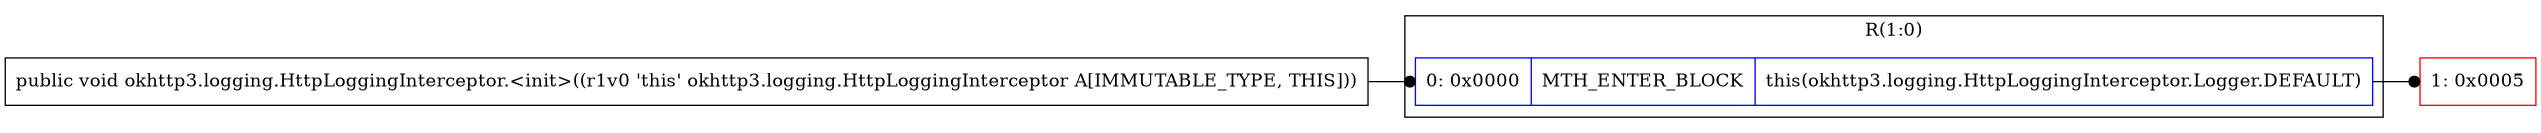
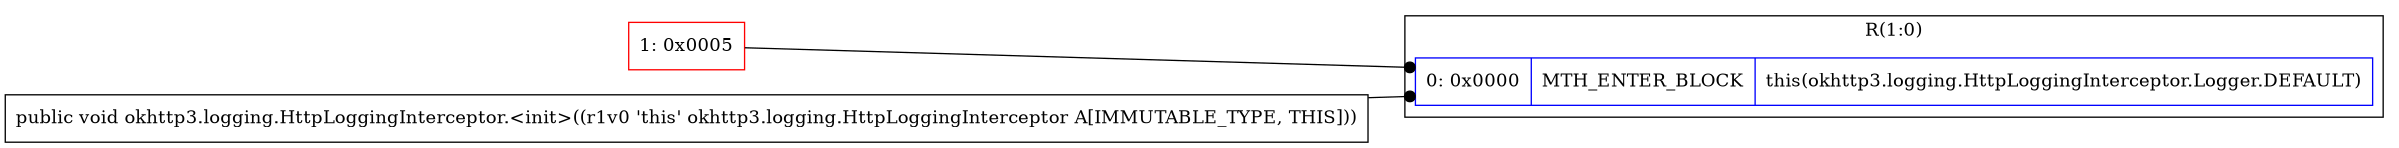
  digraph {
    rankdir=LR
    node [shape=record]
    edge [arrowhead=dot]
    n1 [color=blue label="{0\:\ 0x0000|MTH_ENTER_BLOCK\l|this(okhttp3.logging.HttpLoggingInterceptor.Logger.DEFAULT)\l}"]
    n2 [color=red label="{1\:\ 0x0005}"]
    n3 [label="{public void okhttp3.logging.HttpLoggingInterceptor.\<init\>((r1v0 'this' okhttp3.logging.HttpLoggingInterceptor A[IMMUTABLE_TYPE, THIS])) }"]
    subgraph cluster_1 {
      label="R(1:0)"
      n1
    }
-   n1 -> n2
+   n2 -> n1
    n3 -> n1
  }
